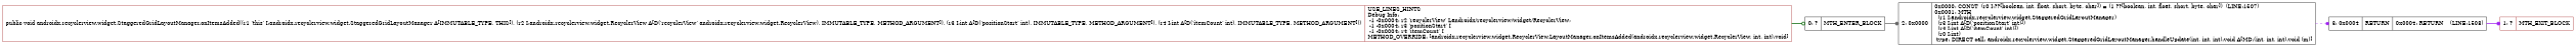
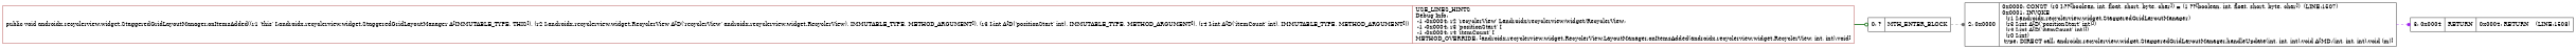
  digraph {
    rankdir=LR
    node [color=black shape=record]
    edge [arrowhead=dot color=purple style=dashed]
    n1 [label="{0\:\ ?|MTH_ENTER_BLOCK\l}"]
-   n2 [label="{2\:\ 0x0000|0x0000: CONST  (r0 I:??[boolean, int, float, short, byte, char]) = (1 ??[boolean, int, float, short, byte, char])  (LINE:1507)\l0x0001: MTH  \l  (r1 I:androidx.recyclerview.widget.StaggeredGridLayoutManager)\l  (r3 I:int A[D('positionStart' int)])\l  (r4 I:int A[D('itemCount' int)])\l  (r0 I:int)\l type: DIRECT call: androidx.recyclerview.widget.StaggeredGridLayoutManager.handleUpdate(int, int, int):void A[MD:(int, int, int):void (m)]\l}"]
+   n2 [label="{2\:\ 0x0000|0x0000: CONST  (r0 I:??[boolean, int, float, short, byte, char]) = (1 ??[boolean, int, float, short, byte, char])  (LINE:1507)\l0x0001: INVOKE  \l  (r1 I:androidx.recyclerview.widget.StaggeredGridLayoutManager)\l  (r3 I:int A[D('positionStart' int)])\l  (r4 I:int A[D('itemCount' int)])\l  (r0 I:int)\l type: DIRECT call: androidx.recyclerview.widget.StaggeredGridLayoutManager.handleUpdate(int, int, int):void A[MD:(int, int, int):void (m)]\l}"]
    n3 [label="{3\:\ 0x0004|RETURN\l|0x0004: RETURN    (LINE:1508)\l}"]
-   n4 [color=brown label="{1\:\ ?|MTH_EXIT_BLOCK\l}"]
    n5 [color=brown label="{public void androidx.recyclerview.widget.StaggeredGridLayoutManager.onItemsAdded((r1 'this' I:androidx.recyclerview.widget.StaggeredGridLayoutManager A[IMMUTABLE_TYPE, THIS]), (r2 I:androidx.recyclerview.widget.RecyclerView A[D('recyclerView' androidx.recyclerview.widget.RecyclerView), IMMUTABLE_TYPE, METHOD_ARGUMENT]), (r3 I:int A[D('positionStart' int), IMMUTABLE_TYPE, METHOD_ARGUMENT]), (r4 I:int A[D('itemCount' int), IMMUTABLE_TYPE, METHOD_ARGUMENT]))  | USE_LINES_HINTS\lDebug Info:\l  \-1 \-0x0004: r2 'recyclerView' Landroidx\/recyclerview\/widget\/RecyclerView;\l  \-1 \-0x0004: r3 'positionStart' I\l  \-1 \-0x0004: r4 'itemCount' I\lMETHOD_OVERRIDE: [androidx.recyclerview.widget.RecyclerView.LayoutManager.onItemsAdded(androidx.recyclerview.widget.RecyclerView, int, int):void]\l}"]
-   n1 -> n2 [color=gray40 style=bold]
+   n1 -> n2 [color=gray40]
    n2 -> n3
-   n3 -> n4 [style=bold]
    n5 -> n1 [arrowhead=odot color=darkgreen style=bold]
  }
